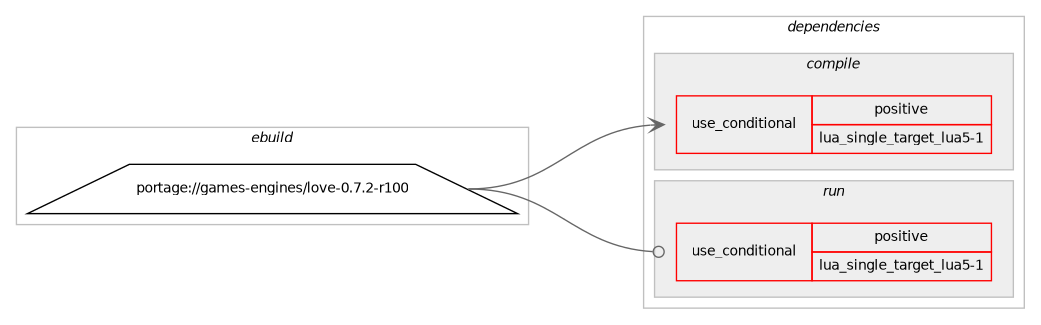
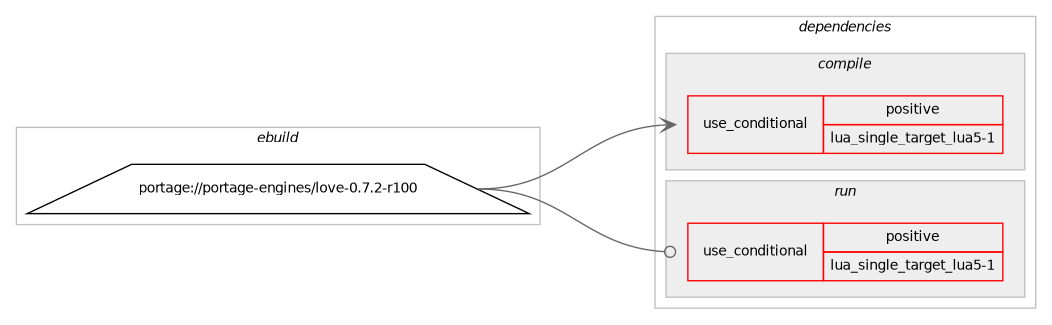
  digraph {
    compound=true
    concentrate=true
    fontname=Helvetica
    fontsize=10
    newrank=true
    rankdir=LR
    ranksep=1.5
    node [color=red fontname=Helvetica fontsize=10 shape=none]
    edge [headport=w style=solid tailport=e weight=20 color=gray40]
-   n1 [color=black label="portage://games-engines/love-0.7.2-r100" width=4 shape=trapezium]
+   n1 [color=black label="portage://portage-engines/love-0.7.2-r100" width=4 shape=trapezium]
    n2 [label=<<TABLE BORDER="0" CELLBORDER="1" CELLSPACING="0" CELLPADDING="4"><TR><TD ROWSPAN="3" CELLPADDING="10">use_conditional</TD></TR><TR><TD>positive</TD></TR><TR><TD>lua_single_target_lua5-1</TD></TR></TABLE>>]
    n3 [label=<<TABLE BORDER="0" CELLBORDER="1" CELLSPACING="0" CELLPADDING="4"><TR><TD ROWSPAN="3" CELLPADDING="10">use_conditional</TD></TR><TR><TD>positive</TD></TR><TR><TD>lua_single_target_lua5-1</TD></TR></TABLE>>]
    subgraph cluster_1 {
      color=gray
      label=<<i>ebuild</i>>
      rank=same
      n1
    }
    subgraph cluster_2 {
      color=gray
      label=<<i>dependencies</i>>
      subgraph cluster_3 {
        color=gray
        fillcolor="#eeeeee"
        label=<<i>compile</i>>
        style=filled
        subgraph sub_4 {
          color=gray
          fillcolor="#eeeeee"
          label=<<i>compile</i>>
          style=filled
          n2
        }
      }
      subgraph cluster_5 {
        color=gray
        fillcolor="#eeeeee"
        label=<<i>compile and run</i>>
        style=filled
      }
      subgraph cluster_6 {
        color=gray
        fillcolor="#eeeeee"
        label=<<i>run</i>>
        style=filled
        subgraph sub_7 {
          color=gray
          fillcolor="#eeeeee"
          label=<<i>run</i>>
          style=filled
          n3
        }
      }
    }
    subgraph cluster_8 {
      color=gray
      label=<<i>candidates</i>>
      rank=same
    }
    n1 -> n2 [arrowhead=vee]
    n1 -> n3 [arrowhead=odot]
  }
